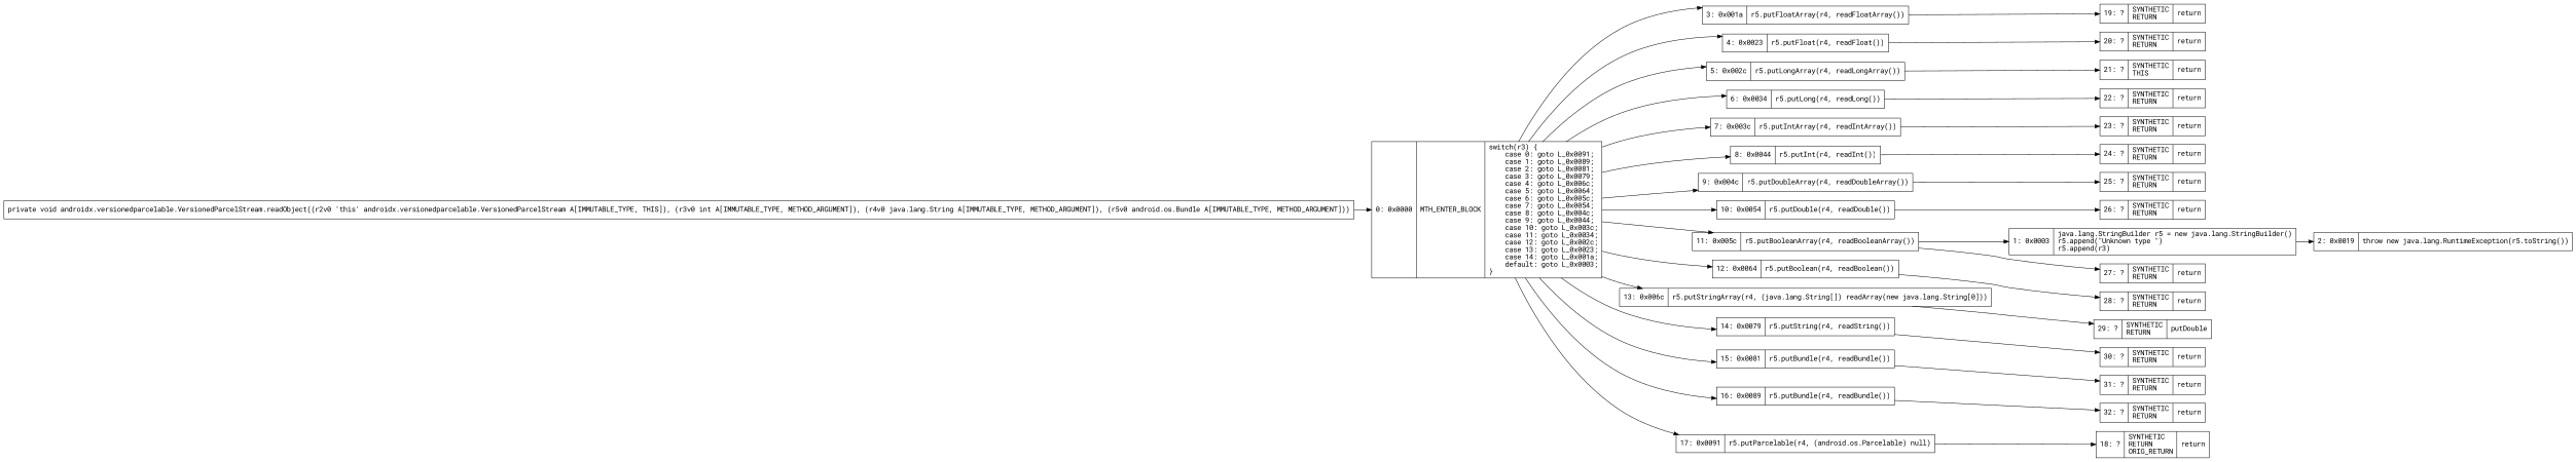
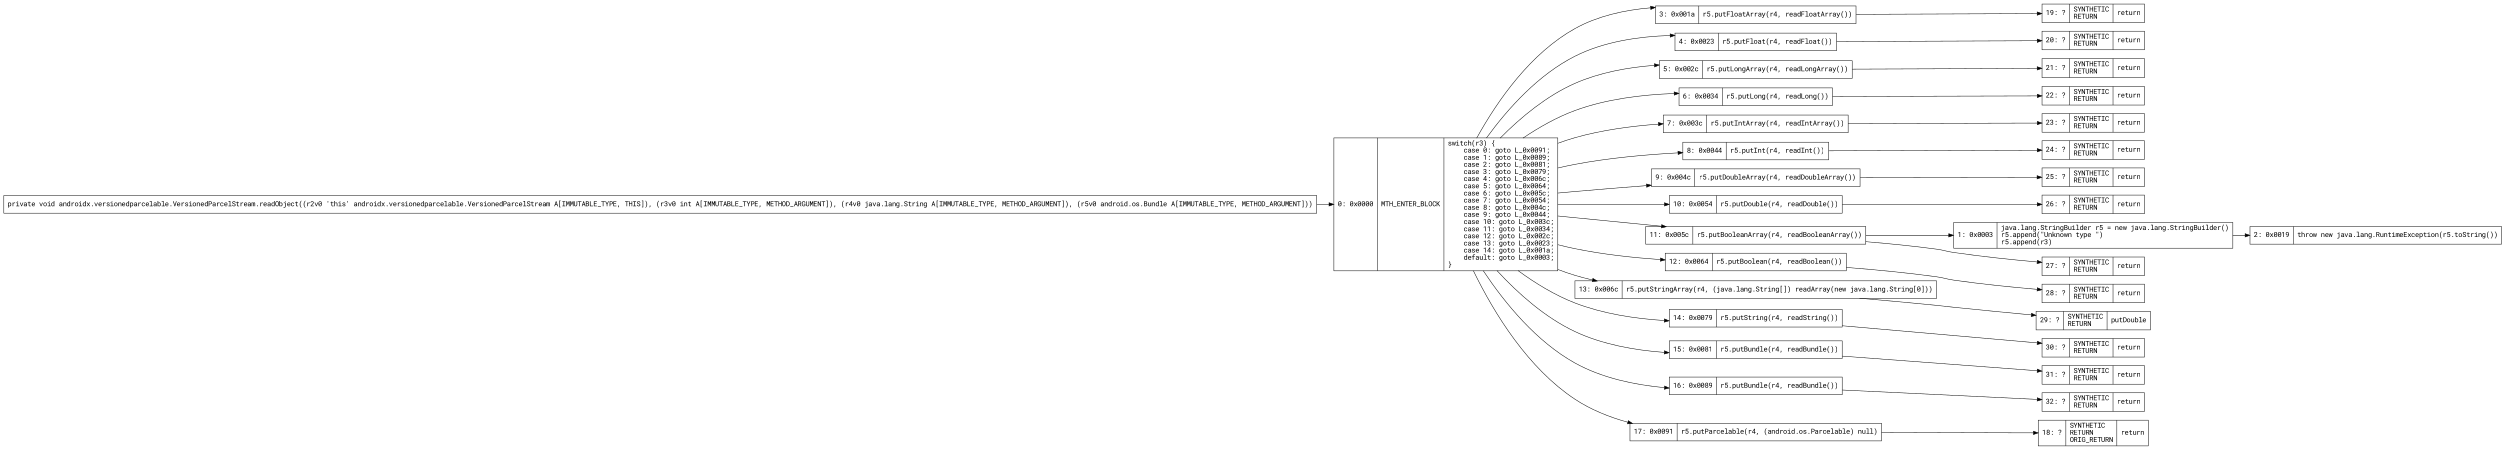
  digraph {
    fontname="Roboto Mono"
    rankdir=LR
    node [fontname="Roboto Mono" shape=record]
    edge [fontname="Roboto Mono"]
    n1 [label="{0\:\ 0x0000|MTH_ENTER_BLOCK\l|switch(r3) \{\l    case 0: goto L_0x0091;\l    case 1: goto L_0x0089;\l    case 2: goto L_0x0081;\l    case 3: goto L_0x0079;\l    case 4: goto L_0x006c;\l    case 5: goto L_0x0064;\l    case 6: goto L_0x005c;\l    case 7: goto L_0x0054;\l    case 8: goto L_0x004c;\l    case 9: goto L_0x0044;\l    case 10: goto L_0x003c;\l    case 11: goto L_0x0034;\l    case 12: goto L_0x002c;\l    case 13: goto L_0x0023;\l    case 14: goto L_0x001a;\l    default: goto L_0x0003;\l\}\l}"]
    n2 [label="{3\:\ 0x001a|r5.putFloatArray(r4, readFloatArray())\l}"]
    n3 [label="{4\:\ 0x0023|r5.putFloat(r4, readFloat())\l}"]
    n4 [label="{5\:\ 0x002c|r5.putLongArray(r4, readLongArray())\l}"]
    n5 [label="{6\:\ 0x0034|r5.putLong(r4, readLong())\l}"]
    n6 [label="{7\:\ 0x003c|r5.putIntArray(r4, readIntArray())\l}"]
    n7 [label="{8\:\ 0x0044|r5.putInt(r4, readInt())\l}"]
    n8 [label="{9\:\ 0x004c|r5.putDoubleArray(r4, readDoubleArray())\l}"]
    n9 [label="{10\:\ 0x0054|r5.putDouble(r4, readDouble())\l}"]
    n10 [label="{11\:\ 0x005c|r5.putBooleanArray(r4, readBooleanArray())\l}"]
    n11 [label="{12\:\ 0x0064|r5.putBoolean(r4, readBoolean())\l}"]
    n12 [label="{13\:\ 0x006c|r5.putStringArray(r4, (java.lang.String[]) readArray(new java.lang.String[0]))\l}"]
    n13 [label="{14\:\ 0x0079|r5.putString(r4, readString())\l}"]
    n14 [label="{15\:\ 0x0081|r5.putBundle(r4, readBundle())\l}"]
    n15 [label="{16\:\ 0x0089|r5.putBundle(r4, readBundle())\l}"]
    n16 [label="{17\:\ 0x0091|r5.putParcelable(r4, (android.os.Parcelable) null)\l}"]
    n17 [label="{1\:\ 0x0003|java.lang.StringBuilder r5 = new java.lang.StringBuilder()\lr5.append(\"Unknown type \")\lr5.append(r3)\l}"]
    n18 [label="{2\:\ 0x0019|throw new java.lang.RuntimeException(r5.toString())\l}"]
    n19 [label="{19\:\ ?|SYNTHETIC\lRETURN\l|return\l}"]
    n20 [label="{20\:\ ?|SYNTHETIC\lRETURN\l|return\l}"]
-   n21 [label="{21\:\ ?|SYNTHETIC\lTHIS\l|return\l}"]
+   n21 [label="{21\:\ ?|SYNTHETIC\lRETURN\l|return\l}"]
    n22 [label="{22\:\ ?|SYNTHETIC\lRETURN\l|return\l}"]
    n23 [label="{23\:\ ?|SYNTHETIC\lRETURN\l|return\l}"]
    n24 [label="{24\:\ ?|SYNTHETIC\lRETURN\l|return\l}"]
    n25 [label="{25\:\ ?|SYNTHETIC\lRETURN\l|return\l}"]
    n26 [label="{26\:\ ?|SYNTHETIC\lRETURN\l|return\l}"]
    n27 [label="{27\:\ ?|SYNTHETIC\lRETURN\l|return\l}"]
    n28 [label="{28\:\ ?|SYNTHETIC\lRETURN\l|return\l}"]
    n29 [label="{29\:\ ?|SYNTHETIC\lRETURN\l|putDouble\l}"]
    n30 [label="{30\:\ ?|SYNTHETIC\lRETURN\l|return\l}"]
    n31 [label="{31\:\ ?|SYNTHETIC\lRETURN\l|return\l}"]
    n32 [label="{32\:\ ?|SYNTHETIC\lRETURN\l|return\l}"]
    n33 [label="{18\:\ ?|SYNTHETIC\lRETURN\lORIG_RETURN\l|return\l}"]
    n34 [label="{private void androidx.versionedparcelable.VersionedParcelStream.readObject((r2v0 'this' androidx.versionedparcelable.VersionedParcelStream A[IMMUTABLE_TYPE, THIS]), (r3v0 int A[IMMUTABLE_TYPE, METHOD_ARGUMENT]), (r4v0 java.lang.String A[IMMUTABLE_TYPE, METHOD_ARGUMENT]), (r5v0 android.os.Bundle A[IMMUTABLE_TYPE, METHOD_ARGUMENT])) }"]
    n1 -> n2
    n1 -> n3
    n1 -> n4
    n1 -> n5
    n1 -> n6
    n1 -> n7
    n1 -> n8
    n1 -> n9
    n1 -> n10
    n1 -> n11
    n1 -> n12
    n1 -> n13
    n1 -> n14
    n1 -> n15
    n1 -> n16
    n2 -> n19
    n3 -> n20
    n4 -> n21
    n5 -> n22
    n6 -> n23
    n7 -> n24
    n8 -> n25
    n9 -> n26
    n10 -> n17
    n10 -> n27
    n11 -> n28
    n12 -> n29
    n13 -> n30
    n14 -> n31
    n15 -> n32
    n16 -> n33
    n17 -> n18
    n34 -> n1
  }
